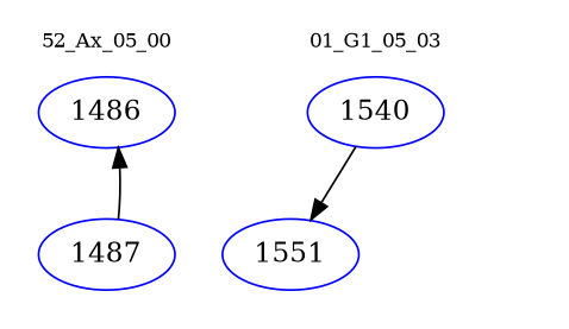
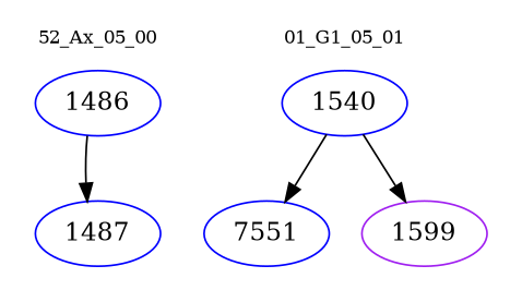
  digraph {
    node [color=blue]
    edge [color=black]
    n1 [label=1486]
    n2 [label=1487]
    n3 [label=1540]
-   n4 [label=1551]
+   n4 [label=7551]
+   n5 [color=purple label=1599]
    subgraph cluster_1 {
      color=white
      fontsize=10
      label="52_Ax_05_00"
      n1
      n2
    }
    subgraph cluster_2 {
      color=white
      fontsize=10
-     label="01_G1_05_03"
+     label="01_G1_05_01"
      n3
      n4
+     n5
    }
-   n2 -> n1
+   n1 -> n2
    n3 -> n4
+   n3 -> n5
  }
